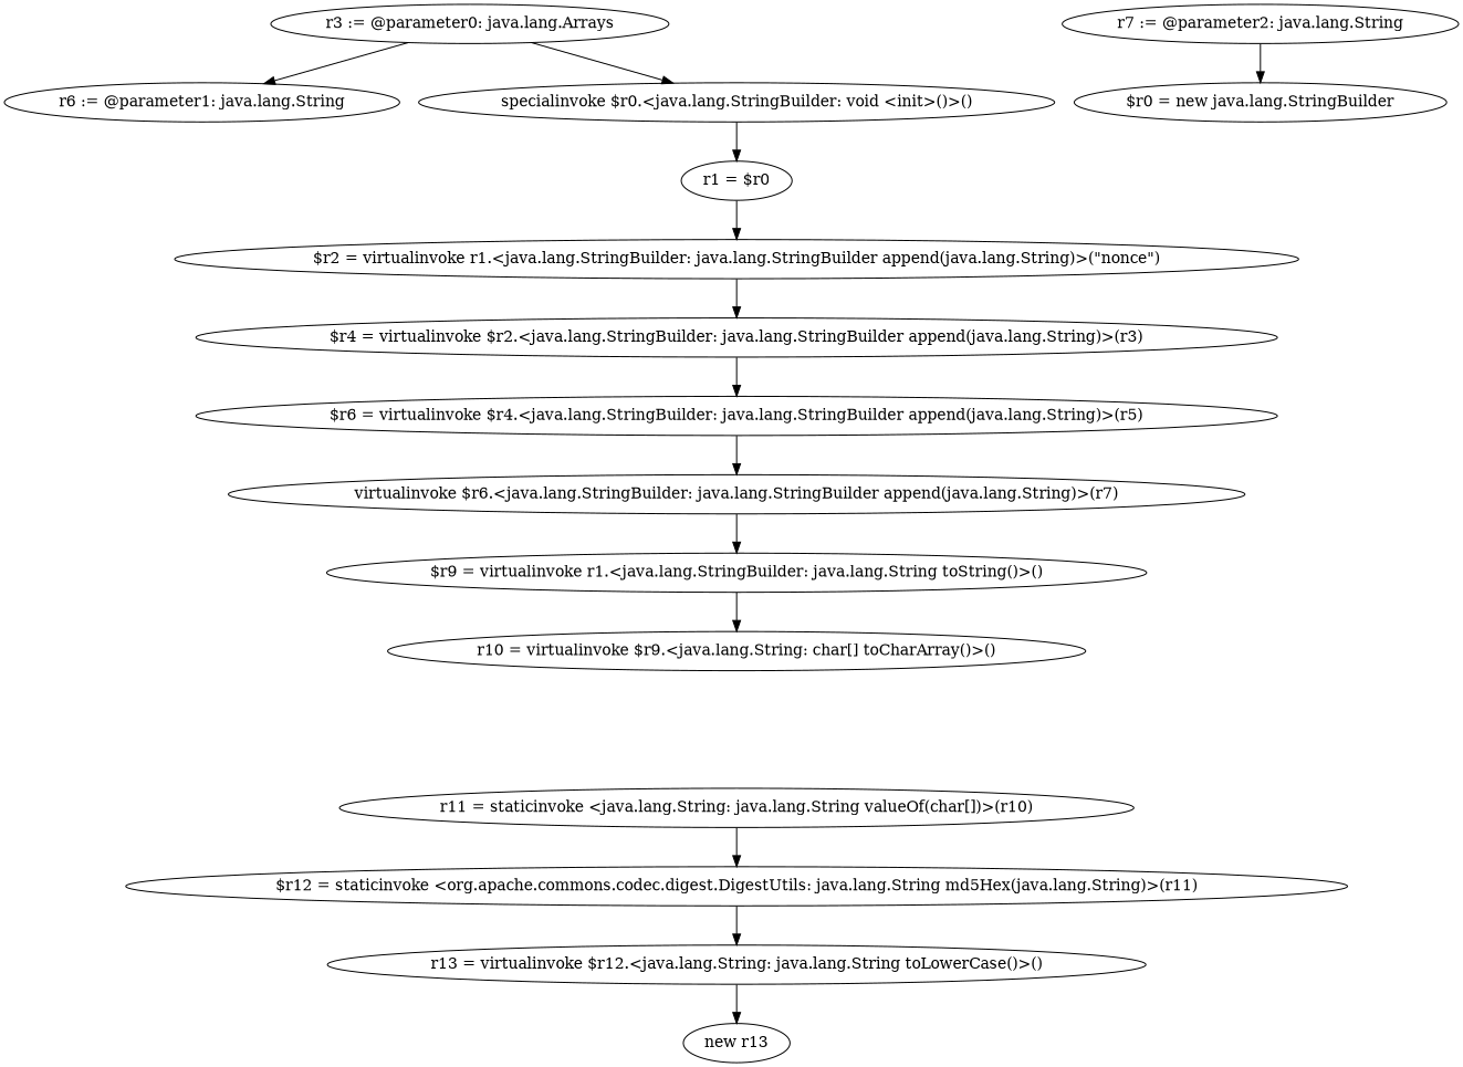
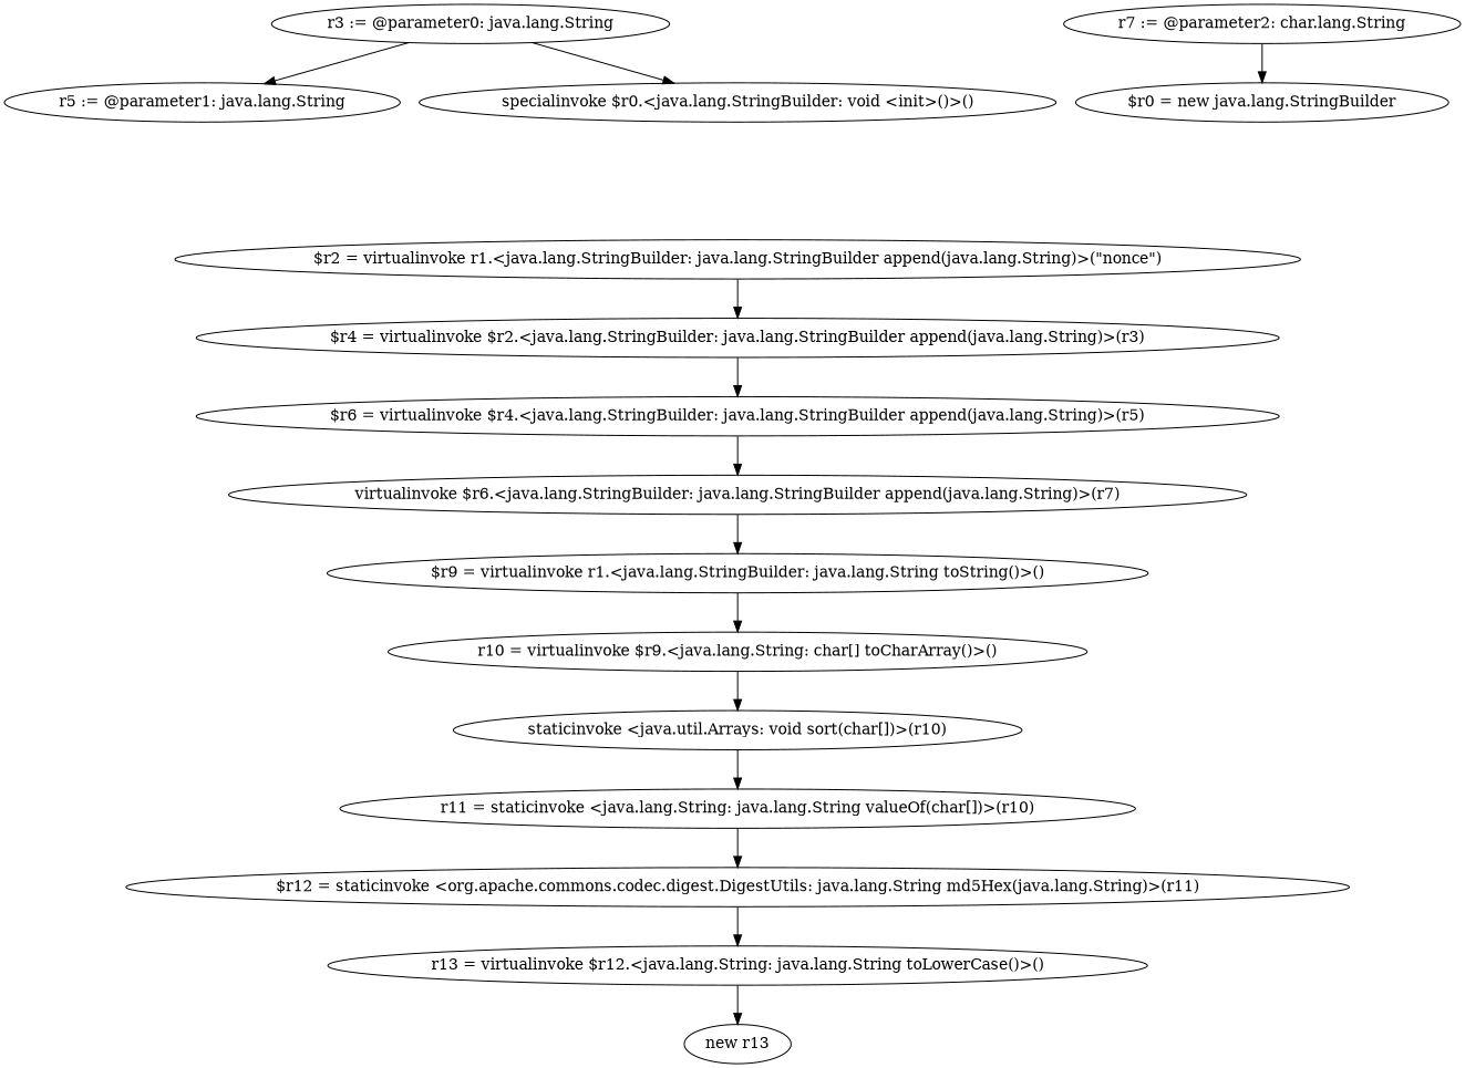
  digraph {
-   "r3 := @parameter0: java.lang.String" [label="r3 := @parameter0: java.lang.Arrays"]
-   "r5 := @parameter1: java.lang.String" [label="r6 := @parameter1: java.lang.String"]
+   "r3 := @parameter0: java.lang.String"
+   "r5 := @parameter1: java.lang.String"
    "specialinvoke $r0.<java.lang.StringBuilder: void <init>()>()"
-   "r7 := @parameter2: java.lang.String"
+   "r7 := @parameter2: java.lang.String" [label="r7 := @parameter2: char.lang.String"]
    "$r0 = new java.lang.StringBuilder"
-   "r1 = $r0"
    "$r2 = virtualinvoke r1.<java.lang.StringBuilder: java.lang.StringBuilder append(java.lang.String)>(\"nonce\")"
    "$r4 = virtualinvoke $r2.<java.lang.StringBuilder: java.lang.StringBuilder append(java.lang.String)>(r3)"
    "$r6 = virtualinvoke $r4.<java.lang.StringBuilder: java.lang.StringBuilder append(java.lang.String)>(r5)"
    "virtualinvoke $r6.<java.lang.StringBuilder: java.lang.StringBuilder append(java.lang.String)>(r7)"
    "$r9 = virtualinvoke r1.<java.lang.StringBuilder: java.lang.String toString()>()"
    "r10 = virtualinvoke $r9.<java.lang.String: char[] toCharArray()>()"
+   "staticinvoke <java.util.Arrays: void sort(char[])>(r10)"
    "r11 = staticinvoke <java.lang.String: java.lang.String valueOf(char[])>(r10)"
    "$r12 = staticinvoke <org.apache.commons.codec.digest.DigestUtils: java.lang.String md5Hex(java.lang.String)>(r11)"
    "r13 = virtualinvoke $r12.<java.lang.String: java.lang.String toLowerCase()>()"
    n17 [label="new r13"]
    "r3 := @parameter0: java.lang.String" -> "r5 := @parameter1: java.lang.String"
    "r3 := @parameter0: java.lang.String" -> "specialinvoke $r0.<java.lang.StringBuilder: void <init>()>()"
-   "specialinvoke $r0.<java.lang.StringBuilder: void <init>()>()" -> "r1 = $r0"
    "r7 := @parameter2: java.lang.String" -> "$r0 = new java.lang.StringBuilder"
-   "r1 = $r0" -> "$r2 = virtualinvoke r1.<java.lang.StringBuilder: java.lang.StringBuilder append(java.lang.String)>(\"nonce\")"
    "$r2 = virtualinvoke r1.<java.lang.StringBuilder: java.lang.StringBuilder append(java.lang.String)>(\"nonce\")" -> "$r4 = virtualinvoke $r2.<java.lang.StringBuilder: java.lang.StringBuilder append(java.lang.String)>(r3)"
    "$r4 = virtualinvoke $r2.<java.lang.StringBuilder: java.lang.StringBuilder append(java.lang.String)>(r3)" -> "$r6 = virtualinvoke $r4.<java.lang.StringBuilder: java.lang.StringBuilder append(java.lang.String)>(r5)"
    "$r6 = virtualinvoke $r4.<java.lang.StringBuilder: java.lang.StringBuilder append(java.lang.String)>(r5)" -> "virtualinvoke $r6.<java.lang.StringBuilder: java.lang.StringBuilder append(java.lang.String)>(r7)"
    "virtualinvoke $r6.<java.lang.StringBuilder: java.lang.StringBuilder append(java.lang.String)>(r7)" -> "$r9 = virtualinvoke r1.<java.lang.StringBuilder: java.lang.String toString()>()"
    "$r9 = virtualinvoke r1.<java.lang.StringBuilder: java.lang.String toString()>()" -> "r10 = virtualinvoke $r9.<java.lang.String: char[] toCharArray()>()"
+   "r10 = virtualinvoke $r9.<java.lang.String: char[] toCharArray()>()" -> "staticinvoke <java.util.Arrays: void sort(char[])>(r10)"
+   "staticinvoke <java.util.Arrays: void sort(char[])>(r10)" -> "r11 = staticinvoke <java.lang.String: java.lang.String valueOf(char[])>(r10)"
    "r11 = staticinvoke <java.lang.String: java.lang.String valueOf(char[])>(r10)" -> "$r12 = staticinvoke <org.apache.commons.codec.digest.DigestUtils: java.lang.String md5Hex(java.lang.String)>(r11)"
    "$r12 = staticinvoke <org.apache.commons.codec.digest.DigestUtils: java.lang.String md5Hex(java.lang.String)>(r11)" -> "r13 = virtualinvoke $r12.<java.lang.String: java.lang.String toLowerCase()>()"
    "r13 = virtualinvoke $r12.<java.lang.String: java.lang.String toLowerCase()>()" -> n17
  }
